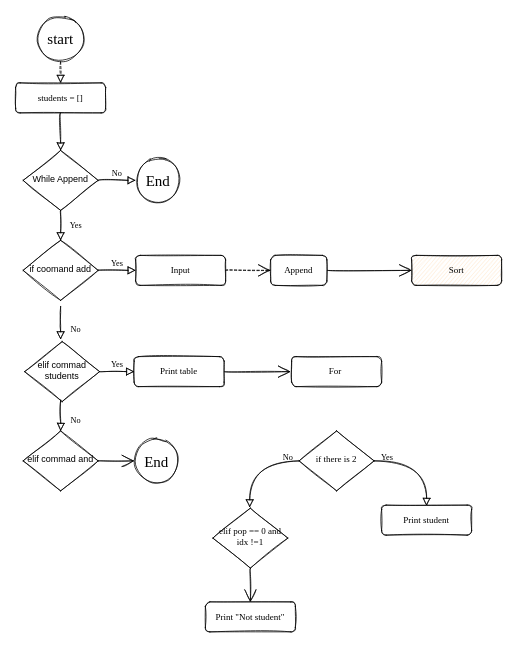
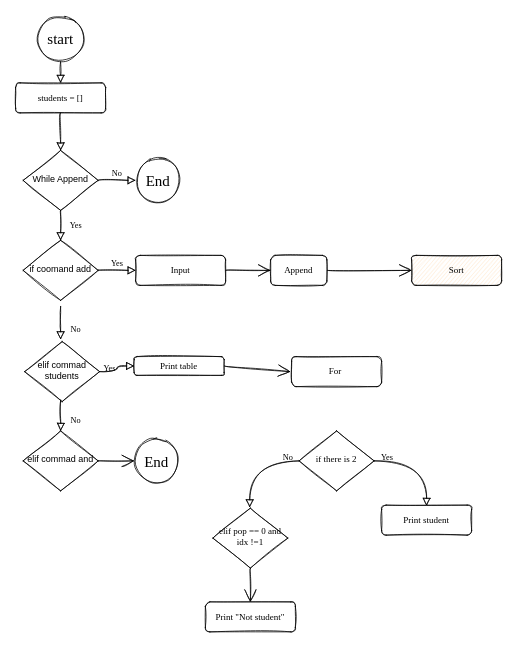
  <mxCell id="0" />
  <mxCell id="1" parent="0" />
  <mxCell id="2" value="" style="rounded=0;html=1;jettySize=auto;orthogonalLoop=1;fontSize=11;endArrow=block;endFill=0;endSize=8;strokeWidth=1;shadow=0;labelBackgroundColor=none;edgeStyle=orthogonalEdgeStyle;sketch=1;hachureGap=4;fontFamily=Architects Daughter;fontSource=https%3A%2F%2Ffonts.googleapis.com%2Fcss%3Ffamily%3DArchitects%2BDaughter;sourcePerimeterSpacing=8;targetPerimeterSpacing=8;curved=1;entryX=0.5;entryY=0;entryDx=0;entryDy=0;exitX=0.5;exitY=1;exitDx=0;exitDy=0;" edge="1" parent="1" source="3" target="6"><mxGeometry relative="1" as="geometry" /></mxCell>
  <mxCell id="3" value="students = []" style="rounded=1;whiteSpace=wrap;html=1;fontSize=12;glass=0;strokeWidth=1;shadow=0;sketch=1;hachureGap=4;pointerEvents=0;fontFamily=Architects Daughter;fontSource=https%3A%2F%2Ffonts.googleapis.com%2Fcss%3Ffamily%3DArchitects%2BDaughter;" vertex="1" parent="1"><mxGeometry x="20" y="110" width="120" height="40" as="geometry" /></mxCell>
  <mxCell id="4" value="Yes" style="rounded=0;html=1;jettySize=auto;orthogonalLoop=1;fontSize=11;endArrow=block;endFill=0;endSize=8;strokeWidth=1;shadow=0;labelBackgroundColor=none;edgeStyle=orthogonalEdgeStyle;sketch=1;hachureGap=4;fontFamily=Architects Daughter;fontSource=https%3A%2F%2Ffonts.googleapis.com%2Fcss%3Ffamily%3DArchitects%2BDaughter;sourcePerimeterSpacing=8;targetPerimeterSpacing=8;curved=1;entryX=0.5;entryY=0;entryDx=0;entryDy=0;exitX=0.5;exitY=1;exitDx=0;exitDy=0;" edge="1" parent="1" source="6" target="9"><mxGeometry y="20" relative="1" as="geometry"><mxPoint as="offset" /><mxPoint x="80" y="290" as="sourcePoint" /></mxGeometry></mxCell>
  <mxCell id="5" value="No" style="edgeStyle=orthogonalEdgeStyle;rounded=0;html=1;jettySize=auto;orthogonalLoop=1;fontSize=11;endArrow=block;endFill=0;endSize=8;strokeWidth=1;shadow=0;labelBackgroundColor=none;sketch=1;hachureGap=4;fontFamily=Architects Daughter;fontSource=https%3A%2F%2Ffonts.googleapis.com%2Fcss%3Ffamily%3DArchitects%2BDaughter;sourcePerimeterSpacing=8;targetPerimeterSpacing=8;curved=1;exitX=1;exitY=0.5;exitDx=0;exitDy=0;entryX=0;entryY=0.5;entryDx=0;entryDy=0;" edge="1" parent="1" source="6" target="32"><mxGeometry y="10" relative="1" as="geometry"><mxPoint as="offset" /><mxPoint x="172" y="240" as="targetPoint" /></mxGeometry></mxCell>
  <mxCell id="6" value="While Append" style="rhombus;whiteSpace=wrap;html=1;shadow=0;fontFamily=Helvetica;fontSize=12;align=center;strokeWidth=1;spacing=6;spacingTop=-4;sketch=1;hachureGap=4;pointerEvents=0;fontSource=https%3A%2F%2Ffonts.googleapis.com%2Fcss%3Ffamily%3DArchitects%2BDaughter;" vertex="1" parent="1"><mxGeometry x="30" y="200" width="100" height="80" as="geometry" /></mxCell>
  <mxCell id="7" value="No" style="rounded=0;html=1;jettySize=auto;orthogonalLoop=1;fontSize=11;endArrow=block;endFill=0;endSize=8;strokeWidth=1;shadow=0;labelBackgroundColor=none;edgeStyle=orthogonalEdgeStyle;sketch=1;hachureGap=4;fontFamily=Architects Daughter;fontSource=https%3A%2F%2Ffonts.googleapis.com%2Fcss%3Ffamily%3DArchitects%2BDaughter;sourcePerimeterSpacing=8;targetPerimeterSpacing=8;curved=1;" edge="1" parent="1" source="9"><mxGeometry x="0.333" y="20" relative="1" as="geometry"><mxPoint as="offset" /><mxPoint x="80" y="452" as="targetPoint" /></mxGeometry></mxCell>
  <mxCell id="8" value="Yes" style="edgeStyle=orthogonalEdgeStyle;rounded=0;html=1;jettySize=auto;orthogonalLoop=1;fontSize=11;endArrow=block;endFill=0;endSize=8;strokeWidth=1;shadow=0;labelBackgroundColor=none;sketch=1;hachureGap=4;fontFamily=Architects Daughter;fontSource=https%3A%2F%2Ffonts.googleapis.com%2Fcss%3Ffamily%3DArchitects%2BDaughter;sourcePerimeterSpacing=8;targetPerimeterSpacing=8;curved=1;exitX=0.99;exitY=0.5;exitDx=0;exitDy=0;exitPerimeter=0;entryX=0;entryY=0.5;entryDx=0;entryDy=0;" edge="1" parent="1" source="9" target="10"><mxGeometry y="10" relative="1" as="geometry"><mxPoint as="offset" /></mxGeometry></mxCell>
  <mxCell id="9" value="if coomand add" style="rhombus;whiteSpace=wrap;html=1;shadow=0;fontFamily=Helvetica;fontSize=12;align=center;strokeWidth=1;spacing=6;spacingTop=-4;sketch=1;hachureGap=4;pointerEvents=0;fontSource=https%3A%2F%2Ffonts.googleapis.com%2Fcss%3Ffamily%3DArchitects%2BDaughter;" vertex="1" parent="1"><mxGeometry x="30" y="320" width="100" height="80" as="geometry" /></mxCell>
  <mxCell id="10" value="Input" style="rounded=1;whiteSpace=wrap;html=1;fontSize=12;glass=0;strokeWidth=1;shadow=0;sketch=1;hachureGap=4;pointerEvents=0;fontFamily=Architects Daughter;fontSource=https%3A%2F%2Ffonts.googleapis.com%2Fcss%3Ffamily%3DArchitects%2BDaughter;" vertex="1" parent="1"><mxGeometry x="180" y="340" width="120" height="40" as="geometry" /></mxCell>
  <mxCell id="11" value="start" style="ellipse;whiteSpace=wrap;html=1;sketch=1;hachureGap=4;pointerEvents=0;fontFamily=Architects Daughter;fontSource=https%3A%2F%2Ffonts.googleapis.com%2Fcss%3Ffamily%3DArchitects%2BDaughter;fontSize=20;" vertex="1" parent="1"><mxGeometry x="48" y="20" width="64" height="62" as="geometry" /></mxCell>
- <mxCell id="12" value="" style="rounded=0;html=1;jettySize=auto;orthogonalLoop=1;fontSize=11;endArrow=block;endFill=0;endSize=8;strokeWidth=1;shadow=0;labelBackgroundColor=none;edgeStyle=orthogonalEdgeStyle;sketch=1;hachureGap=4;fontFamily=Architects Daughter;fontSource=https%3A%2F%2Ffonts.googleapis.com%2Fcss%3Ffamily%3DArchitects%2BDaughter;sourcePerimeterSpacing=8;targetPerimeterSpacing=8;curved=1;entryX=0.5;entryY=0;entryDx=0;entryDy=0;exitX=0.5;exitY=1;exitDx=0;exitDy=0;dashed=1;" edge="1" parent="1" source="11" target="3"><mxGeometry relative="1" as="geometry"><mxPoint x="90" y="168" as="sourcePoint" /><mxPoint x="137" y="180" as="targetPoint" /><Array as="points"><mxPoint x="80" y="98" /><mxPoint x="80" y="98" /></Array></mxGeometry></mxCell>
+ <mxCell id="12" value="" style="rounded=0;html=1;jettySize=auto;orthogonalLoop=1;fontSize=11;endArrow=block;endFill=0;endSize=8;strokeWidth=1;shadow=0;labelBackgroundColor=none;edgeStyle=orthogonalEdgeStyle;sketch=1;hachureGap=4;fontFamily=Architects Daughter;fontSource=https%3A%2F%2Ffonts.googleapis.com%2Fcss%3Ffamily%3DArchitects%2BDaughter;sourcePerimeterSpacing=8;targetPerimeterSpacing=8;curved=1;entryX=0.5;entryY=0;entryDx=0;entryDy=0;exitX=0.5;exitY=1;exitDx=0;exitDy=0;" edge="1" parent="1" source="11" target="3"><mxGeometry relative="1" as="geometry"><mxPoint x="90" y="168" as="sourcePoint" /><mxPoint x="137" y="180" as="targetPoint" /><Array as="points"><mxPoint x="80" y="98" /><mxPoint x="80" y="98" /></Array></mxGeometry></mxCell>
  <mxCell id="13" value="elif commad students" style="rhombus;whiteSpace=wrap;html=1;shadow=0;fontFamily=Helvetica;fontSize=12;align=center;strokeWidth=1;spacing=6;spacingTop=-4;sketch=1;hachureGap=4;pointerEvents=0;fontSource=https%3A%2F%2Ffonts.googleapis.com%2Fcss%3Ffamily%3DArchitects%2BDaughter;" vertex="1" parent="1"><mxGeometry x="32" y="455" width="100" height="80" as="geometry" /></mxCell>
  <mxCell id="14" value="Append" style="rounded=1;whiteSpace=wrap;html=1;fontSize=12;glass=0;strokeWidth=1;shadow=0;sketch=1;hachureGap=4;pointerEvents=0;fontFamily=Architects Daughter;fontSource=https%3A%2F%2Ffonts.googleapis.com%2Fcss%3Ffamily%3DArchitects%2BDaughter;" vertex="1" parent="1"><mxGeometry x="360" y="340" width="75" height="40" as="geometry" /></mxCell>
- <mxCell id="15" value="" style="edgeStyle=none;orthogonalLoop=1;jettySize=auto;html=1;rounded=0;sketch=1;hachureGap=4;fontFamily=Architects Daughter;fontSource=https%3A%2F%2Ffonts.googleapis.com%2Fcss%3Ffamily%3DArchitects%2BDaughter;fontSize=16;endArrow=open;startSize=14;endSize=14;sourcePerimeterSpacing=8;targetPerimeterSpacing=8;curved=1;exitX=1;exitY=0.5;exitDx=0;exitDy=0;entryX=0;entryY=0.5;entryDx=0;entryDy=0;dashed=1;" edge="1" parent="1" source="10" target="14"><mxGeometry width="120" relative="1" as="geometry"><mxPoint x="89" y="414" as="sourcePoint" /><mxPoint x="209" y="414" as="targetPoint" /><Array as="points" /></mxGeometry></mxCell>
+ <mxCell id="15" value="" style="edgeStyle=none;orthogonalLoop=1;jettySize=auto;html=1;rounded=0;sketch=1;hachureGap=4;fontFamily=Architects Daughter;fontSource=https%3A%2F%2Ffonts.googleapis.com%2Fcss%3Ffamily%3DArchitects%2BDaughter;fontSize=16;endArrow=open;startSize=14;endSize=14;sourcePerimeterSpacing=8;targetPerimeterSpacing=8;curved=1;exitX=1;exitY=0.5;exitDx=0;exitDy=0;entryX=0;entryY=0.5;entryDx=0;entryDy=0;" edge="1" parent="1" source="10" target="14"><mxGeometry width="120" relative="1" as="geometry"><mxPoint x="89" y="414" as="sourcePoint" /><mxPoint x="209" y="414" as="targetPoint" /><Array as="points" /></mxGeometry></mxCell>
  <mxCell id="16" value="Sort" style="rounded=1;whiteSpace=wrap;html=1;fontSize=12;glass=0;strokeWidth=1;shadow=0;sketch=1;hachureGap=4;pointerEvents=0;fontFamily=Architects Daughter;fontSource=https%3A%2F%2Ffonts.googleapis.com%2Fcss%3Ffamily%3DArchitects%2BDaughter;fillColor=#ffe6cc;" vertex="1" parent="1"><mxGeometry x="548" y="340" width="120" height="40" as="geometry" /></mxCell>
  <mxCell id="17" value="" style="edgeStyle=none;orthogonalLoop=1;jettySize=auto;html=1;rounded=0;sketch=1;hachureGap=4;fontFamily=Architects Daughter;fontSource=https%3A%2F%2Ffonts.googleapis.com%2Fcss%3Ffamily%3DArchitects%2BDaughter;fontSize=16;endArrow=open;startSize=14;endSize=14;sourcePerimeterSpacing=8;targetPerimeterSpacing=8;curved=1;exitX=1;exitY=0.5;exitDx=0;exitDy=0;entryX=0;entryY=0.5;entryDx=0;entryDy=0;" edge="1" parent="1" source="14" target="16"><mxGeometry width="120" relative="1" as="geometry"><mxPoint x="310" y="370" as="sourcePoint" /><mxPoint x="370" y="370" as="targetPoint" /><Array as="points" /></mxGeometry></mxCell>
- <mxCell id="18" value="Print table" style="rounded=1;whiteSpace=wrap;html=1;fontSize=12;glass=0;strokeWidth=1;shadow=0;sketch=1;hachureGap=4;pointerEvents=0;fontFamily=Architects Daughter;fontSource=https%3A%2F%2Ffonts.googleapis.com%2Fcss%3Ffamily%3DArchitects%2BDaughter;" vertex="1" parent="1"><mxGeometry x="178" y="475" width="120" height="40" as="geometry" /></mxCell>
+ <mxCell id="18" value="Print table" style="rounded=1;whiteSpace=wrap;html=1;fontSize=12;glass=0;strokeWidth=1;shadow=0;sketch=1;hachureGap=4;pointerEvents=0;fontFamily=Architects Daughter;fontSource=https%3A%2F%2Ffonts.googleapis.com%2Fcss%3Ffamily%3DArchitects%2BDaughter;" vertex="1" parent="1"><mxGeometry x="178" y="475" width="120" height="25" as="geometry" /></mxCell>
  <mxCell id="19" value="Yes" style="edgeStyle=orthogonalEdgeStyle;rounded=0;html=1;jettySize=auto;orthogonalLoop=1;fontSize=11;endArrow=block;endFill=0;endSize=8;strokeWidth=1;shadow=0;labelBackgroundColor=none;sketch=1;hachureGap=4;fontFamily=Architects Daughter;fontSource=https%3A%2F%2Ffonts.googleapis.com%2Fcss%3Ffamily%3DArchitects%2BDaughter;sourcePerimeterSpacing=8;targetPerimeterSpacing=8;curved=1;exitX=1;exitY=0.5;exitDx=0;exitDy=0;entryX=0;entryY=0.5;entryDx=0;entryDy=0;" edge="1" parent="1" source="13" target="18"><mxGeometry y="10" relative="1" as="geometry"><mxPoint as="offset" /><mxPoint x="148" y="370" as="sourcePoint" /><mxPoint x="182" y="370" as="targetPoint" /></mxGeometry></mxCell>
  <mxCell id="20" value="" style="edgeStyle=none;orthogonalLoop=1;jettySize=auto;html=1;rounded=0;sketch=1;hachureGap=4;fontFamily=Architects Daughter;fontSource=https%3A%2F%2Ffonts.googleapis.com%2Fcss%3Ffamily%3DArchitects%2BDaughter;fontSize=16;endArrow=open;startSize=14;endSize=14;sourcePerimeterSpacing=8;targetPerimeterSpacing=8;curved=1;exitX=1;exitY=0.5;exitDx=0;exitDy=0;entryX=0.014;entryY=0.413;entryDx=0;entryDy=0;entryPerimeter=0;" edge="1" parent="1" source="18"><mxGeometry width="120" relative="1" as="geometry"><mxPoint x="310" y="370" as="sourcePoint" /><mxPoint x="386.4" y="495.04" as="targetPoint" /><Array as="points" /></mxGeometry></mxCell>
  <mxCell id="21" value="&lt;span style=&quot;font-family: &amp;#34;architects daughter&amp;#34;&quot;&gt;if there is 2&lt;/span&gt;" style="rhombus;whiteSpace=wrap;html=1;shadow=0;fontFamily=Helvetica;fontSize=12;align=center;strokeWidth=1;spacing=6;spacingTop=-4;sketch=1;hachureGap=4;pointerEvents=0;fontSource=https%3A%2F%2Ffonts.googleapis.com%2Fcss%3Ffamily%3DArchitects%2BDaughter;" vertex="1" parent="1"><mxGeometry x="398" y="574" width="100" height="80" as="geometry" /></mxCell>
  <mxCell id="22" value="For&amp;nbsp;" style="rounded=1;whiteSpace=wrap;html=1;fontSize=12;glass=0;strokeWidth=1;shadow=0;sketch=1;hachureGap=4;pointerEvents=0;fontFamily=Architects Daughter;fontSource=https%3A%2F%2Ffonts.googleapis.com%2Fcss%3Ffamily%3DArchitects%2BDaughter;" vertex="1" parent="1"><mxGeometry x="388" y="475" width="120" height="40" as="geometry" /></mxCell>
  <mxCell id="23" value="Yes" style="edgeStyle=orthogonalEdgeStyle;rounded=0;html=1;jettySize=auto;orthogonalLoop=1;fontSize=11;endArrow=block;endFill=0;endSize=8;strokeWidth=1;shadow=0;labelBackgroundColor=none;sketch=1;hachureGap=4;fontFamily=Architects Daughter;fontSource=https%3A%2F%2Ffonts.googleapis.com%2Fcss%3Ffamily%3DArchitects%2BDaughter;sourcePerimeterSpacing=8;targetPerimeterSpacing=8;curved=1;exitX=1;exitY=0.5;exitDx=0;exitDy=0;" edge="1" parent="1" source="21"><mxGeometry x="-0.739" y="5" relative="1" as="geometry"><mxPoint as="offset" /><mxPoint x="148" y="370" as="sourcePoint" /><mxPoint x="568" y="674" as="targetPoint" /></mxGeometry></mxCell>
  <mxCell id="24" value="No" style="rounded=0;html=1;jettySize=auto;orthogonalLoop=1;fontSize=11;endArrow=block;endFill=0;endSize=8;strokeWidth=1;shadow=0;labelBackgroundColor=none;edgeStyle=orthogonalEdgeStyle;sketch=1;hachureGap=4;fontFamily=Architects Daughter;fontSource=https%3A%2F%2Ffonts.googleapis.com%2Fcss%3Ffamily%3DArchitects%2BDaughter;sourcePerimeterSpacing=8;targetPerimeterSpacing=8;curved=1;exitX=0;exitY=0.5;exitDx=0;exitDy=0;" edge="1" parent="1" source="21"><mxGeometry x="-0.759" y="-5" relative="1" as="geometry"><mxPoint as="offset" /><mxPoint x="90" y="418" as="sourcePoint" /><mxPoint x="332" y="676" as="targetPoint" /></mxGeometry></mxCell>
  <mxCell id="25" value="Print student" style="rounded=1;whiteSpace=wrap;html=1;fontSize=12;glass=0;strokeWidth=1;shadow=0;sketch=1;hachureGap=4;pointerEvents=0;fontFamily=Architects Daughter;fontSource=https%3A%2F%2Ffonts.googleapis.com%2Fcss%3Ffamily%3DArchitects%2BDaughter;" vertex="1" parent="1"><mxGeometry x="508" y="673" width="120" height="40" as="geometry" /></mxCell>
  <mxCell id="26" value="&lt;font face=&quot;architects daughter&quot;&gt;elif pop == 0 and idx !=1&lt;/font&gt;" style="rhombus;whiteSpace=wrap;html=1;shadow=0;fontFamily=Helvetica;fontSize=12;align=center;strokeWidth=1;spacing=6;spacingTop=-4;sketch=1;hachureGap=4;pointerEvents=0;fontSource=https%3A%2F%2Ffonts.googleapis.com%2Fcss%3Ffamily%3DArchitects%2BDaughter;" vertex="1" parent="1"><mxGeometry x="283" y="677" width="100" height="80" as="geometry" /></mxCell>
  <mxCell id="27" value="Print &quot;Not student&quot;" style="rounded=1;whiteSpace=wrap;html=1;fontSize=12;glass=0;strokeWidth=1;shadow=0;sketch=1;hachureGap=4;pointerEvents=0;fontFamily=Architects Daughter;fontSource=https%3A%2F%2Ffonts.googleapis.com%2Fcss%3Ffamily%3DArchitects%2BDaughter;" vertex="1" parent="1"><mxGeometry x="273" y="802" width="120" height="40" as="geometry" /></mxCell>
  <mxCell id="28" value="" style="edgeStyle=none;orthogonalLoop=1;jettySize=auto;html=1;rounded=0;sketch=1;hachureGap=4;fontFamily=Architects Daughter;fontSource=https%3A%2F%2Ffonts.googleapis.com%2Fcss%3Ffamily%3DArchitects%2BDaughter;fontSize=16;endArrow=open;startSize=14;endSize=14;sourcePerimeterSpacing=8;targetPerimeterSpacing=8;curved=1;exitX=0.5;exitY=1;exitDx=0;exitDy=0;entryX=0.5;entryY=0;entryDx=0;entryDy=0;" edge="1" parent="1" source="26" target="27"><mxGeometry width="120" relative="1" as="geometry"><mxPoint x="308" y="505" as="sourcePoint" /><mxPoint x="396.4" y="505.04" as="targetPoint" /><Array as="points" /></mxGeometry></mxCell>
  <mxCell id="29" value="elif commad and" style="rhombus;whiteSpace=wrap;html=1;shadow=0;fontFamily=Helvetica;fontSize=12;align=center;strokeWidth=1;spacing=6;spacingTop=-4;sketch=1;hachureGap=4;pointerEvents=0;fontSource=https%3A%2F%2Ffonts.googleapis.com%2Fcss%3Ffamily%3DArchitects%2BDaughter;" vertex="1" parent="1"><mxGeometry x="30" y="574" width="100" height="80" as="geometry" /></mxCell>
  <mxCell id="30" value="No" style="rounded=0;html=1;jettySize=auto;orthogonalLoop=1;fontSize=11;endArrow=block;endFill=0;endSize=8;strokeWidth=1;shadow=0;labelBackgroundColor=none;edgeStyle=orthogonalEdgeStyle;sketch=1;hachureGap=4;fontFamily=Architects Daughter;fontSource=https%3A%2F%2Ffonts.googleapis.com%2Fcss%3Ffamily%3DArchitects%2BDaughter;sourcePerimeterSpacing=8;targetPerimeterSpacing=8;curved=1;entryX=0.5;entryY=0;entryDx=0;entryDy=0;" edge="1" parent="1" target="29"><mxGeometry x="0.333" y="20" relative="1" as="geometry"><mxPoint as="offset" /><mxPoint x="80" y="533" as="sourcePoint" /><mxPoint x="90" y="462" as="targetPoint" /></mxGeometry></mxCell>
  <mxCell id="31" value="" style="edgeStyle=none;orthogonalLoop=1;jettySize=auto;html=1;rounded=0;sketch=1;hachureGap=4;fontFamily=Architects Daughter;fontSource=https%3A%2F%2Ffonts.googleapis.com%2Fcss%3Ffamily%3DArchitects%2BDaughter;fontSize=16;endArrow=open;startSize=14;endSize=14;sourcePerimeterSpacing=8;targetPerimeterSpacing=8;curved=1;exitX=1;exitY=0.5;exitDx=0;exitDy=0;entryX=0;entryY=0.5;entryDx=0;entryDy=0;" edge="1" parent="1" source="29"><mxGeometry width="120" relative="1" as="geometry"><mxPoint x="308" y="505" as="sourcePoint" /><mxPoint x="178" y="614" as="targetPoint" /><Array as="points" /></mxGeometry></mxCell>
  <mxCell id="32" value="End" style="ellipse;whiteSpace=wrap;html=1;sketch=1;hachureGap=4;pointerEvents=0;fontFamily=Architects Daughter;fontSource=https%3A%2F%2Ffonts.googleapis.com%2Fcss%3Ffamily%3DArchitects%2BDaughter;fontSize=20;" vertex="1" parent="1"><mxGeometry x="180" y="210" width="60" height="60" as="geometry" /></mxCell>
  <mxCell id="33" value="End" style="ellipse;whiteSpace=wrap;html=1;sketch=1;hachureGap=4;pointerEvents=0;fontFamily=Architects Daughter;fontSource=https%3A%2F%2Ffonts.googleapis.com%2Fcss%3Ffamily%3DArchitects%2BDaughter;fontSize=20;" vertex="1" parent="1"><mxGeometry x="178" y="584" width="60" height="60" as="geometry" /></mxCell>
